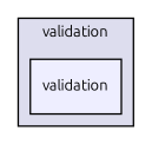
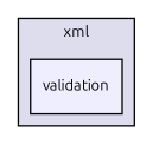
  digraph {
    compound=true
    rankdir=LR
    fontname=Ubuntu
    n1 [fillcolor="#eeeeff" fontname=Ubuntu fontsize=10 label=validation pencolor=black shape=box style=filled]
    subgraph cluster_1 {
      bgcolor="#ddddee"
      fontsize=10
-     label=validation
+     label=xml
      pencolor=black
      n1
    }
  }
